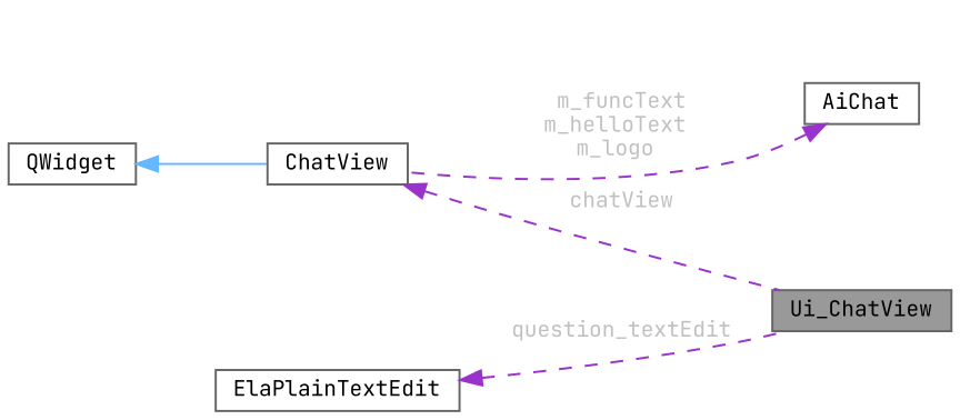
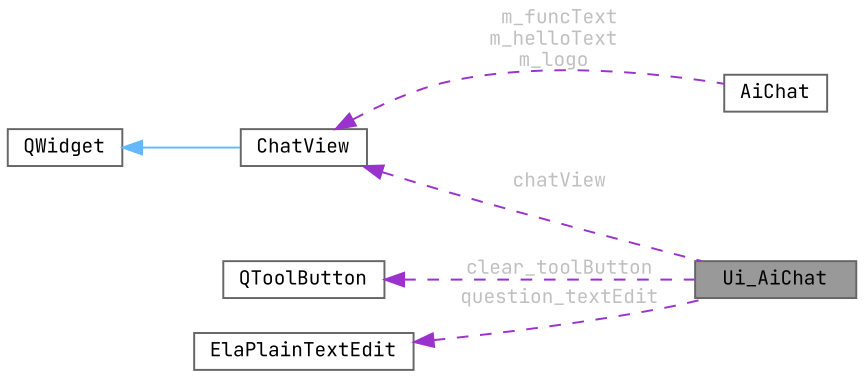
  digraph {
    fontname="JetBrains Mono"
    rankdir=LR
    node [color=gray40 fillcolor=white fontname="JetBrains Mono" fontsize=10 shape=box style=filled]
    edge [color=darkorchid3 dir=back fontcolor=grey fontname="JetBrains Mono" fontsize=10 labelfontname=Helvetica labelfontsize=10 style=dashed]
-   n1 [fillcolor=grey60 fontcolor=black height=0.2 label=Ui_ChatView width=0.4]
+   n1 [fillcolor=grey60 fontcolor=black height=0.2 label=Ui_AiChat width=0.4]
    n2 [height=0.2 label=ChatView width=0.4]
    n3 [height=0.2 label=QWidget width=0.4]
    n4 [height=0.2 label=AiChat width=0.4]
+   n5 [height=0.2 label=QToolButton width=0.4]
    n6 [height=0.2 label=ElaPlainTextEdit width=0.4]
    n2 -> n1 [label=" chatView"]
    n3 -> n2 [color=steelblue1 style=solid fontcolor=""]
-   n4 -> n2 [label=" m_funcText\nm_helloText\nm_logo"]
+   n2 -> n4 [label=" m_funcText\nm_helloText\nm_logo"]
+   n5 -> n1 [label=" clear_toolButton"]
    n6 -> n1 [label=" question_textEdit"]
  }
